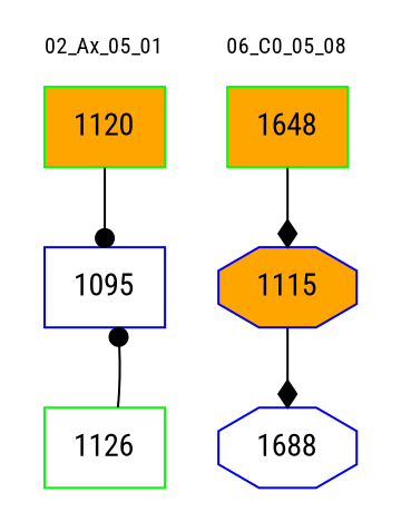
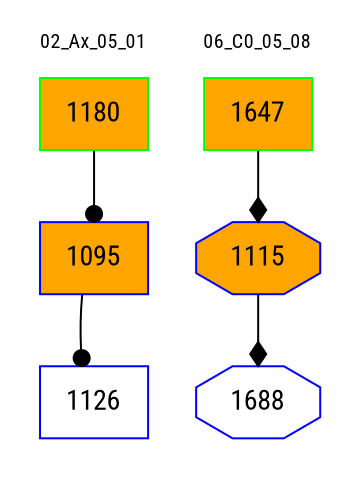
  digraph {
    fontname="Roboto Condensed"
    node [color=blue fillcolor=orange fontname="Roboto Condensed" shape=box style=filled]
    edge [arrowhead=dot color=black fontname="Roboto Condensed"]
-   n1 [color=green label=1120]
-   n2 [fillcolor=white label=1095]
-   n3 [color=green fillcolor=white label=1126]
-   n4 [color=green label=1648]
+   n1 [color=green label=1180]
+   n2 [label=1095]
+   n3 [fillcolor=white label=1126]
+   n4 [color=green label=1647]
    n5 [label=1115 shape=octagon]
    n6 [fillcolor=white label=1688 shape=octagon]
    subgraph cluster_1 {
      color=white
      fontsize=10
      label="02_Ax_05_01"
      n1
      n2
      n3
    }
    subgraph cluster_2 {
      color=white
      fontsize=10
      label="06_C0_05_08"
      n4
      n5
      n6
    }
    n1 -> n2
-   n3 -> n2
+   n2 -> n3
    n4 -> n5 [arrowhead=diamond]
    n5 -> n6 [arrowhead=diamond]
  }
